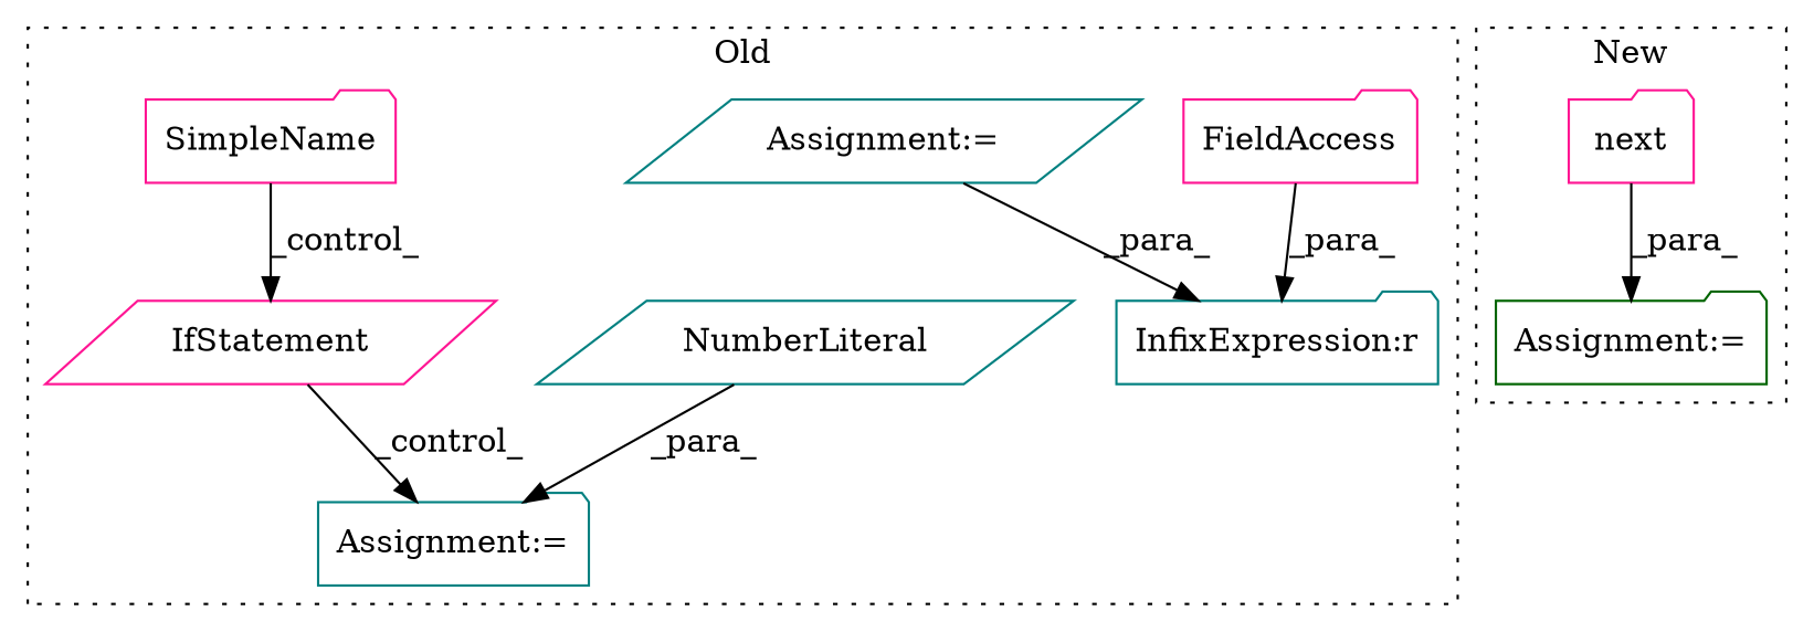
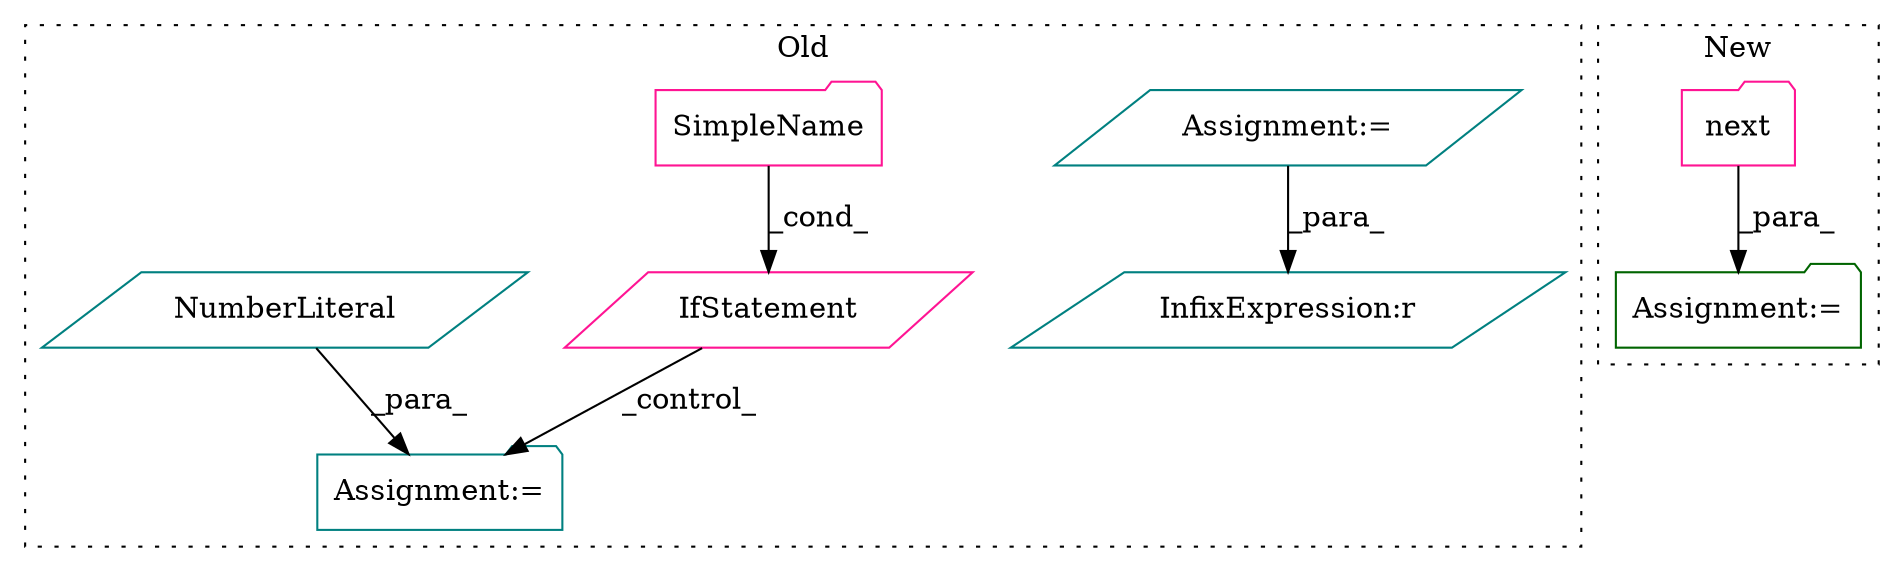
  digraph {
    node [a=7 color=deeppink l=1 shape=folder]
    n1 [a=25 l="4,2" label=IfStatement s="2864,2903" shape=parallelogram]
    n2 [color=teal l=2 label="Assignment:=" s=2853 shape=parallelogram]
    n3 [a=42 label=SimpleName l=""]
    n4 [color=teal label="Assignment:=" s=2930]
    n5 [a=34 color=teal label=NumberLiteral s=2931 shape=parallelogram]
-   n6 [a=27 color=teal l=4 label="InfixExpression:r" s=2883]
-   n7 [a=22 l=15 label=FieldAccess s=2868]
+   n6 [a=27 color=teal l=4 label="InfixExpression:r" s=2883 shape=parallelogram]
    n8 [a=32 l=6 label=next s=2625]
    n9 [color=darkgreen label="Assignment:=" s=2607]
    subgraph cluster_1 {
      label=Old
      style=dotted
      n1
      n2
      n3
      n4
      n5
      n6
-     n7
    }
    subgraph cluster_2 {
      label=New
      style=dotted
      n8
      n9
    }
    n1 -> n4 [label=_control_]
    n2 -> n6 [label=_para_]
-   n3 -> n1 [label=_control_]
+   n3 -> n1 [label=_cond_]
    n5 -> n4 [label=_para_]
-   n7 -> n6 [label=_para_]
    n8 -> n9 [label=_para_]
  }
